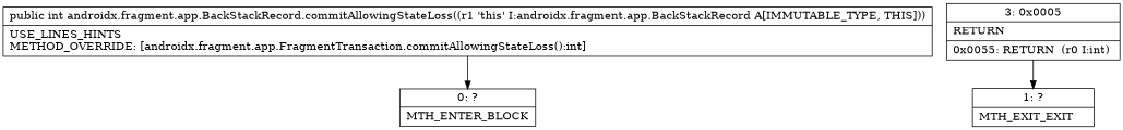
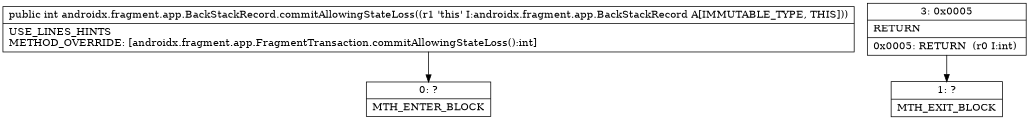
  digraph {
    node [shape=record]
    n1 [label="{0\:\ ?|MTH_ENTER_BLOCK\l}"]
-   n2 [label="{3\:\ 0x0005|RETURN\l|0x0055: RETURN  (r0 I:int) \l}"]
-   n3 [label="{1\:\ ?|MTH_EXIT_EXIT\l}"]
+   n2 [label="{3\:\ 0x0005|RETURN\l|0x0005: RETURN  (r0 I:int) \l}"]
+   n3 [label="{1\:\ ?|MTH_EXIT_BLOCK\l}"]
    n4 [label="{public int androidx.fragment.app.BackStackRecord.commitAllowingStateLoss((r1 'this' I:androidx.fragment.app.BackStackRecord A[IMMUTABLE_TYPE, THIS]))  | USE_LINES_HINTS\lMETHOD_OVERRIDE: [androidx.fragment.app.FragmentTransaction.commitAllowingStateLoss():int]\l}"]
    n2 -> n3
    n4 -> n1
  }
